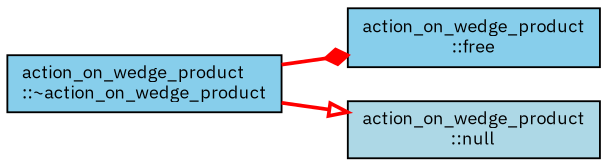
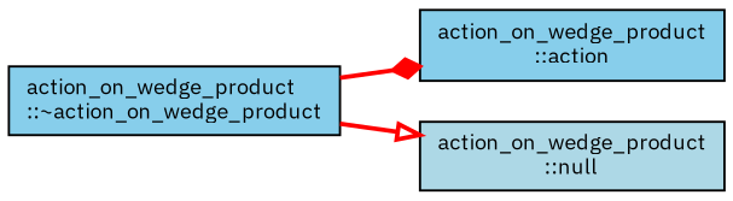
  digraph {
    fontname="IBM Plex Sans"
    rankdir=LR
    node [color=black fillcolor=skyblue fontname="IBM Plex Sans" fontsize=10 shape=record style=filled]
    edge [color=red fontname="IBM Plex Sans" fontsize=10 labelfontname=Helvetica labelfontsize=10 style=bold]
    n1 [fontcolor=black height=0.2 label="action_on_wedge_product\l::~action_on_wedge_product" width=0.4]
-   n2 [height=0.2 label="action_on_wedge_product\l::free" width=0.4]
+   n2 [height=0.2 label="action_on_wedge_product\l::action" width=0.4]
    n3 [fillcolor=lightblue height=0.2 label="action_on_wedge_product\l::null" width=0.4]
    n1 -> n2 [arrowhead=diamond]
    n1 -> n3 [arrowhead=onormal]
  }
